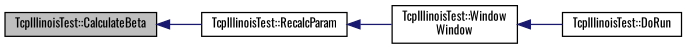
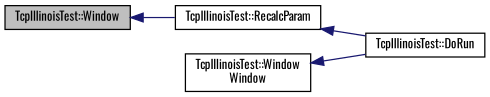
  digraph {
    fontname=Oswald
    rankdir=LR
    node [color=black fillcolor=white fontname=Oswald fontsize=10 shape=record style=filled]
    edge [color=midnightblue dir=back fontname=Oswald fontsize=10 labelfontname=Helvetica labelfontsize=10 style=solid]
-   n1 [fillcolor=grey75 fontcolor=black height=0.2 label="TcpIllinoisTest::CalculateBeta" width=0.4]
+   n1 [fillcolor=grey75 fontcolor=black height=0.2 label="TcpIllinoisTest::Window" width=0.4]
    n2 [height=0.2 label="TcpIllinoisTest::RecalcParam" width=0.4]
    n3 [height=0.2 label="TcpIllinoisTest::Window\lWindow" width=0.4]
    n4 [height=0.2 label="TcpIllinoisTest::DoRun" width=0.4]
    n1 -> n2
-   n2 -> n3
+   n2 -> n4
    n3 -> n4
  }
